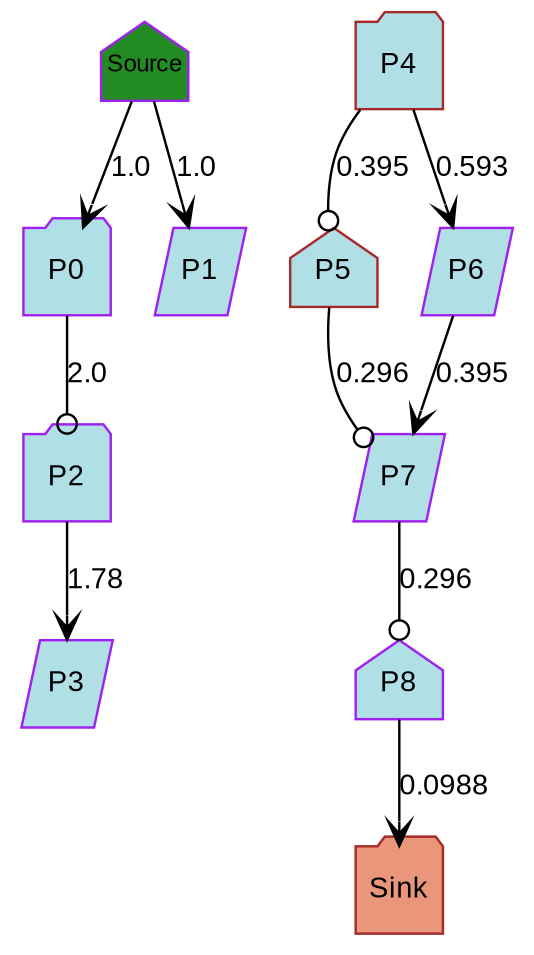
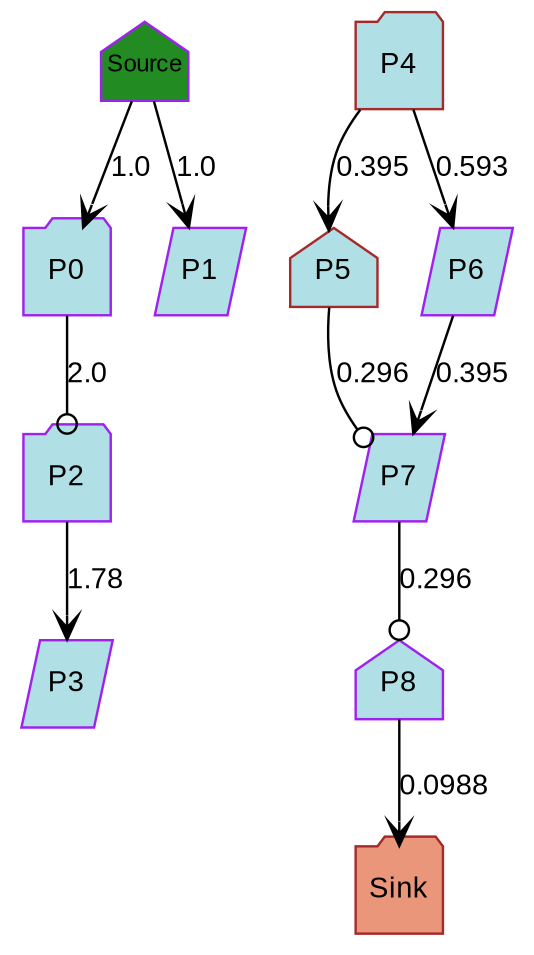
  digraph {
    rankdir=TB
    splines=true
    node [color=purple fillcolor=powderblue fixedsize=true fontcolor=black fontname=arial fontsize=12 margin=0 shape=folder style=filled]
    edge [arrowhead=vee fontcolor=black fontname=arial fontsize=12 margin=0]
    n1 [fillcolor=forestgreen fontsize=10 label=Source shape=house width=0.5]
    n2 [label=P0 width=0.5]
    n3 [label=P1 shape=parallelogram width=0.5]
    n4 [label=P2 width=0.5]
    n5 [label=P3 shape=parallelogram width=0.5]
    n6 [color=brown label=P4 width=0.5]
    n7 [color=brown label=P5 shape=house width=0.5]
    n8 [label=P6 shape=parallelogram width=0.5]
    n9 [label=P7 shape=parallelogram width=0.5]
    n10 [label=P8 shape=house width=0.5]
    n11 [color=brown fillcolor=darksalmon label=Sink width=0.5]
    subgraph sub_1 {
      rank=same
      n1
    }
    subgraph sub_2 {
      rank=same
      n2
      n3
    }
    subgraph sub_3 {
      rank=same
      n4
    }
    subgraph sub_4 {
      rank=same
      n5
    }
    subgraph sub_5 {
      rank=same
      n6
    }
    subgraph sub_6 {
      rank=same
      n7
      n8
    }
    subgraph sub_7 {
      rank=same
      n9
    }
    subgraph sub_8 {
      rank=same
      n10
    }
    subgraph sub_9 {
      rank=same
      n11
    }
    n1 -> n2 [label=1.0]
    n1 -> n3 [label=1.0]
    n2 -> n4 [arrowhead=odot label=2.0]
    n4 -> n5 [label=1.78]
-   n6 -> n7 [arrowhead=odot label=0.395]
+   n6 -> n7 [label=0.395]
    n6 -> n8 [label=0.593]
    n7 -> n9 [arrowhead=odot label=0.296]
    n8 -> n9 [label=0.395]
    n9 -> n10 [arrowhead=odot label=0.296]
    n10 -> n11 [label=0.0988]
  }
